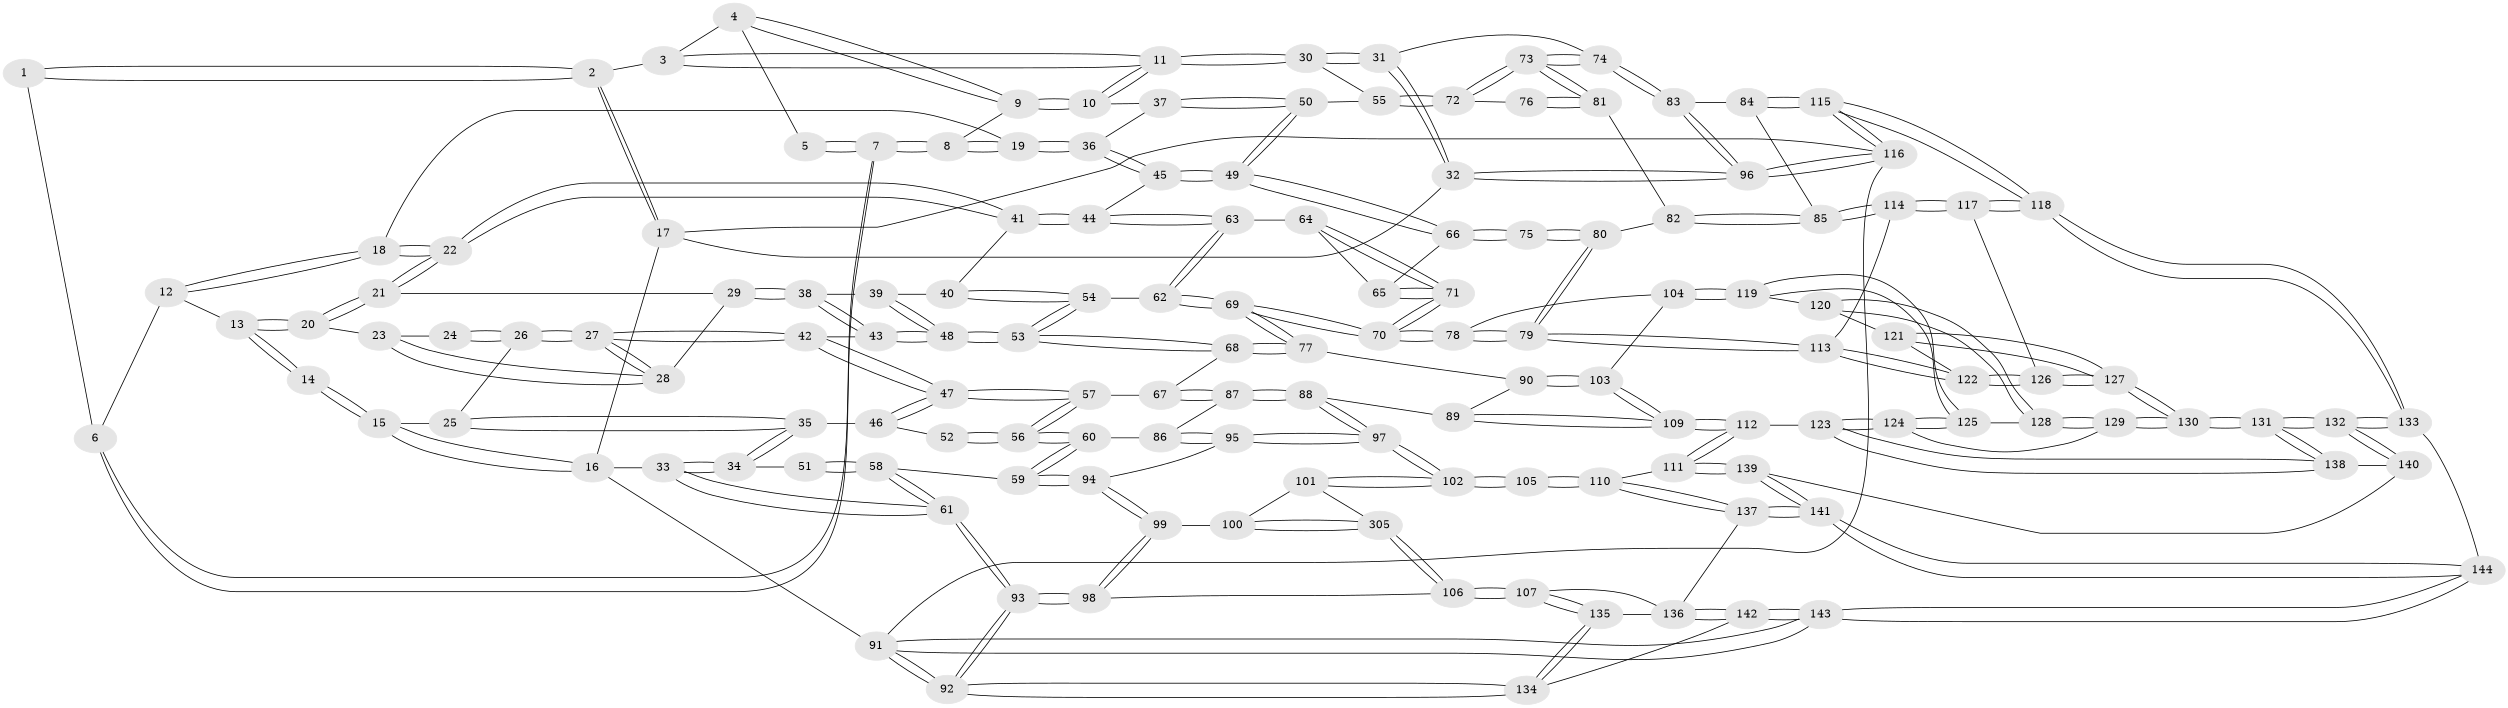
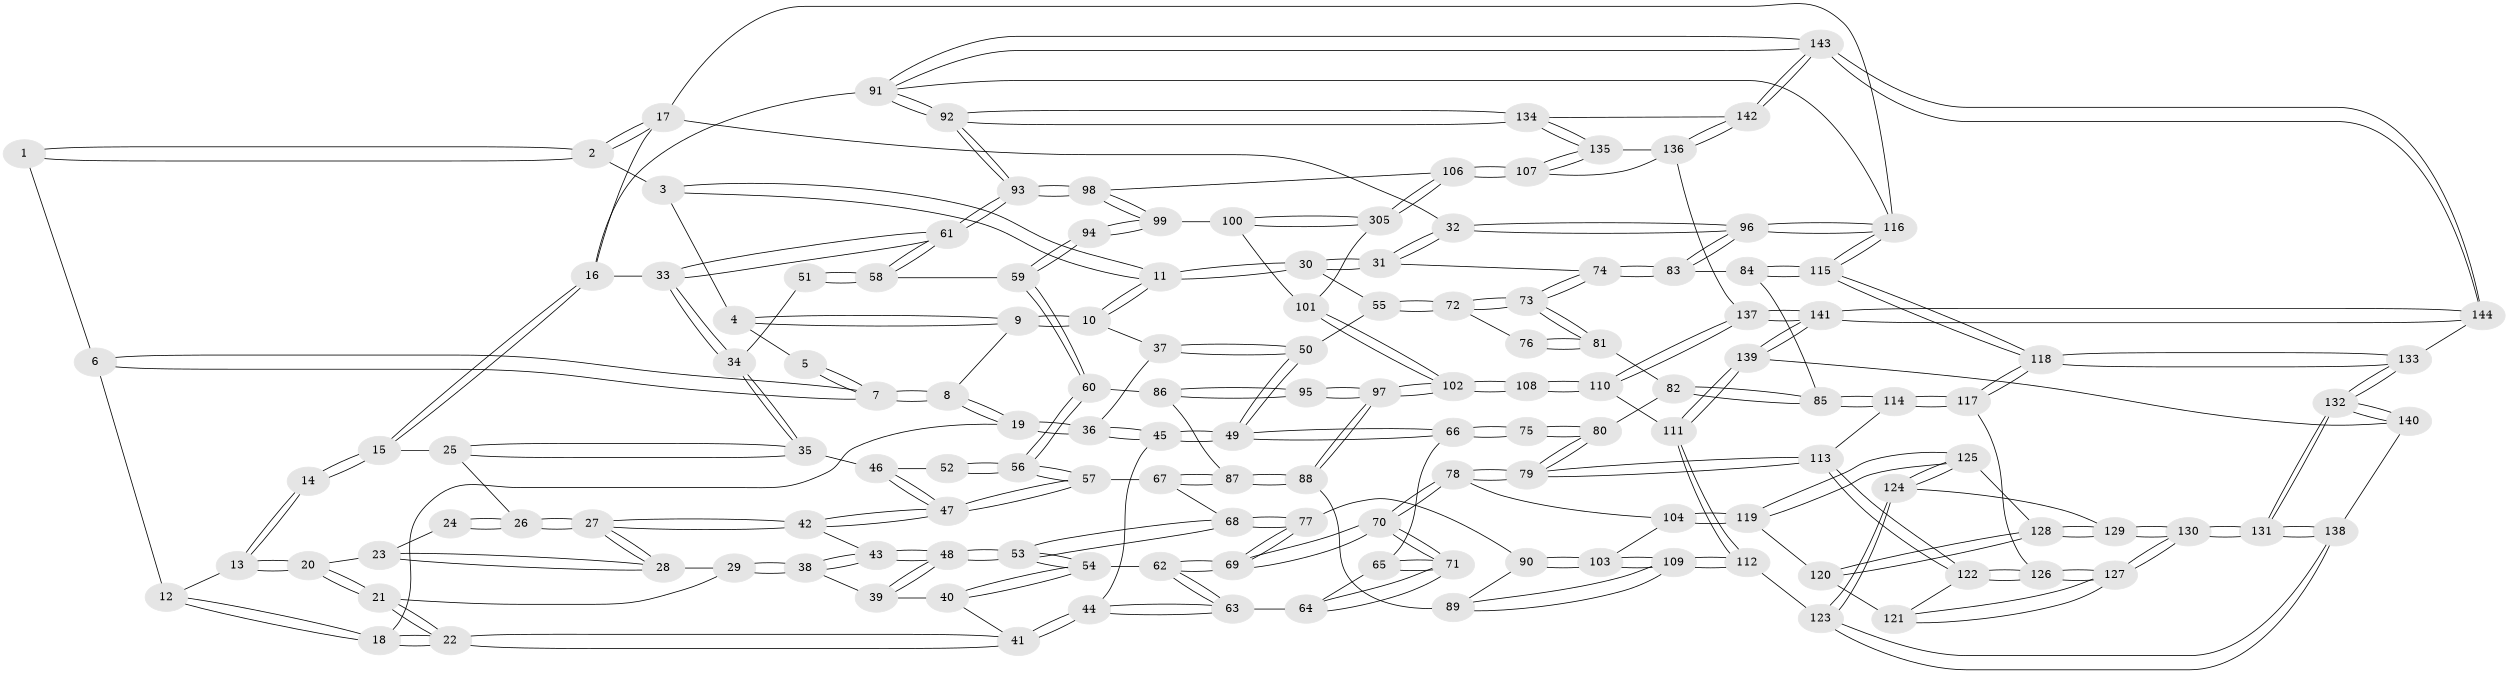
  graph {
    rankdir=LR
    node [color=gray90 style=filled]
    1
    2
    6
    3
    17
    7
    12
    4
    11
    32
    116
    5
    9
    30
    10
    8
    13
    18
    19
    36
    37
    50
    31
    55
    14
    20
    22
    15
    21
    23
    16
    25
    33
    91
    26
    35
    34
    61
    92
    143
    96
    41
    45
    29
    24
    28
    38
    44
    27
    46
    42
    43
    47
    39
    74
    72
    83
    51
    93
    58
    52
    49
    40
    48
    54
    53
    62
    63
    57
    64
    66
    56
    67
    68
    75
    59
    60
    77
    69
    73
    76
    86
    87
    94
    95
    99
    98
    70
    65
    71
    80
    88
    90
    78
    79
    104
    81
    82
    84
    103
    113
    119
    114
    122
    85
    115
    118
    117
    97
    89
    109
    102
    112
    134
    144
    135
    142
    106
    100
-   108 [label=105]
+   108
    107
    101
    n123 [label=305]
    110
    120
    125
    136
    111
    137
    123
    139
    141
    140
    124
    138
    126
    133
    127
    121
    128
    129
    130
    131
    132
    1 -- 2
    1 -- 2
    1 -- 6
    2 -- 3
    2 -- 17
    2 -- 17
    6 -- 7
    6 -- 7
    6 -- 12
    3 -- 4
    3 -- 11
    3 -- 11
    17 -- 32
    17 -- 116
    7 -- 8
    7 -- 8
    12 -- 13
    12 -- 18
    12 -- 18
    4 -- 5
    4 -- 9
    4 -- 9
    11 -- 30
    11 -- 30
    32 -- 96
    32 -- 96
    5 -- 7
    5 -- 7
    9 -- 10
    9 -- 10
    30 -- 31
    30 -- 31
    30 -- 55
    10 -- 11
    10 -- 11
    10 -- 37
    8 -- 9
    8 -- 19
    8 -- 19
    13 -- 14
    13 -- 14
    13 -- 20
    13 -- 20
    18 -- 19
    18 -- 22
    18 -- 22
    19 -- 36
    19 -- 36
    36 -- 37
    36 -- 45
    36 -- 45
    37 -- 50
    37 -- 50
    50 -- 55
    31 -- 32
    31 -- 32
    31 -- 74
    55 -- 72
    55 -- 72
    14 -- 15
    14 -- 15
    20 -- 21
    20 -- 21
    20 -- 23
    22 -- 41
    22 -- 41
    15 -- 16
    15 -- 16
    15 -- 25
    21 -- 22
    21 -- 22
    21 -- 29
    23 -- 24
    23 -- 28
    23 -- 28
    16 -- 17
    16 -- 33
    16 -- 91
    25 -- 26
    25 -- 35
    25 -- 35
    33 -- 34
    33 -- 34
    33 -- 61
    33 -- 61
    91 -- 116
    91 -- 92
    91 -- 92
    91 -- 143
    91 -- 143
    26 -- 27
    26 -- 27
    35 -- 46
    34 -- 35
    34 -- 35
    34 -- 51
    61 -- 93
    61 -- 93
    92 -- 93
    92 -- 93
    92 -- 134
    92 -- 134
    143 -- 144
    143 -- 144
    96 -- 116
    96 -- 116
    41 -- 44
    41 -- 44
    45 -- 49
    45 -- 49
    29 -- 38
    29 -- 38
    24 -- 26
    24 -- 26
    28 -- 29
    38 -- 43
    38 -- 43
    38 -- 39
    44 -- 45
    44 -- 63
    44 -- 63
    27 -- 28
    27 -- 28
    27 -- 42
    27 -- 42
    46 -- 47
    46 -- 47
    46 -- 52
    42 -- 43
    42 -- 47
    42 -- 47
    43 -- 48
    43 -- 48
    47 -- 57
    47 -- 57
    39 -- 40
    39 -- 48
    39 -- 48
    74 -- 83
    74 -- 83
    72 -- 73
    72 -- 73
    72 -- 76
    83 -- 96
    83 -- 96
    83 -- 84
    51 -- 58
    51 -- 58
    93 -- 98
    93 -- 98
    58 -- 61
    58 -- 61
    58 -- 59
    52 -- 56
    52 -- 56
    49 -- 50
    49 -- 50
    49 -- 66
    49 -- 66
    40 -- 41
    40 -- 54
    40 -- 54
    48 -- 53
    48 -- 53
    54 -- 62
    53 -- 54
    53 -- 54
    53 -- 68
    53 -- 68
    62 -- 63
    62 -- 63
    62 -- 69
    62 -- 69
    63 -- 64
    57 -- 67
    64 -- 65
    64 -- 71
    64 -- 71
    66 -- 75
    66 -- 75
    56 -- 57
    56 -- 57
    56 -- 60
    56 -- 60
    67 -- 68
    67 -- 87
    67 -- 87
    68 -- 77
    68 -- 77
    75 -- 80
    75 -- 80
    59 -- 60
    59 -- 60
    59 -- 94
    59 -- 94
    60 -- 86
    77 -- 90
    69 -- 77
    69 -- 77
    69 -- 70
    69 -- 70
    73 -- 74
    73 -- 74
    73 -- 81
    73 -- 81
    76 -- 81
    76 -- 81
    86 -- 87
    86 -- 95
    86 -- 95
    87 -- 88
    87 -- 88
-   94 -- 95
    94 -- 99
    94 -- 99
    95 -- 97
    95 -- 97
    99 -- 100
    98 -- 99
    98 -- 99
    98 -- 106
    70 -- 71
    70 -- 71
    70 -- 78
    70 -- 78
    65 -- 66
    65 -- 71
    65 -- 71
    80 -- 82
    88 -- 97
    88 -- 97
    88 -- 89
    90 -- 103
    90 -- 103
    78 -- 79
    78 -- 79
    78 -- 104
    79 -- 80
    79 -- 80
    79 -- 113
    79 -- 113
    104 -- 119
    104 -- 119
    81 -- 82
    82 -- 85
    82 -- 85
    84 -- 85
    84 -- 115
    84 -- 115
    103 -- 104
    103 -- 109
    103 -- 109
    113 -- 114
    113 -- 122
    113 -- 122
    119 -- 120
    119 -- 125
    119 -- 125
    114 -- 117
    114 -- 117
    122 -- 126
    122 -- 126
    85 -- 114
    85 -- 114
    115 -- 116
    115 -- 116
    115 -- 118
    115 -- 118
    118 -- 133
    118 -- 133
    117 -- 118
    117 -- 118
    117 -- 126
    97 -- 102
    97 -- 102
    89 -- 90
    89 -- 109
    89 -- 109
    109 -- 112
    109 -- 112
    102 -- 108
    102 -- 108
    112 -- 123
    134 -- 135
    134 -- 135
    134 -- 142
    135 -- 136
    142 -- 143
    142 -- 143
    106 -- 107
    106 -- 107
    100 -- 101
    100 -- n123
    100 -- n123
    108 -- 110
    108 -- 110
    107 -- 135
    107 -- 135
    107 -- 136
    101 -- 102
    101 -- 102
    101 -- n123
    n123 -- 106
    n123 -- 106
    110 -- 111
    110 -- 137
    110 -- 137
    120 -- 121
    120 -- 128
    120 -- 128
    125 -- 128
    136 -- 142
    136 -- 142
    136 -- 137
    111 -- 112
    111 -- 112
    111 -- 139
    111 -- 139
    137 -- 141
    137 -- 141
    123 -- 124
    123 -- 124
    123 -- 138
    123 -- 138
    139 -- 141
    139 -- 141
    139 -- 140
    141 -- 144
    141 -- 144
    124 -- 125
    124 -- 125
    124 -- 129
    138 -- 140
    126 -- 127
    126 -- 127
    133 -- 144
    127 -- 130
    127 -- 130
    121 -- 122
    121 -- 127
    121 -- 127
    128 -- 129
    128 -- 129
    129 -- 130
    129 -- 130
    130 -- 131
    130 -- 131
    131 -- 138
    131 -- 138
    131 -- 132
    131 -- 132
    132 -- 140
    132 -- 140
    132 -- 133
    132 -- 133
  }
